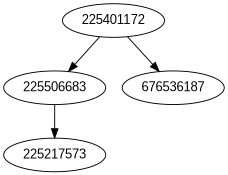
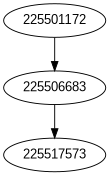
  strict digraph {
    fontname="Liberation Sans"
    node [fontname="Liberation Sans"]
    edge [fontname="Liberation Sans"]
    225506683
-   225517573 [label=225217573]
-   225501172 [label=225401172]
-   676536187
+   225517573
+   225501172
    225506683 -> 225517573
    225501172 -> 225506683
-   225501172 -> 676536187
  }
